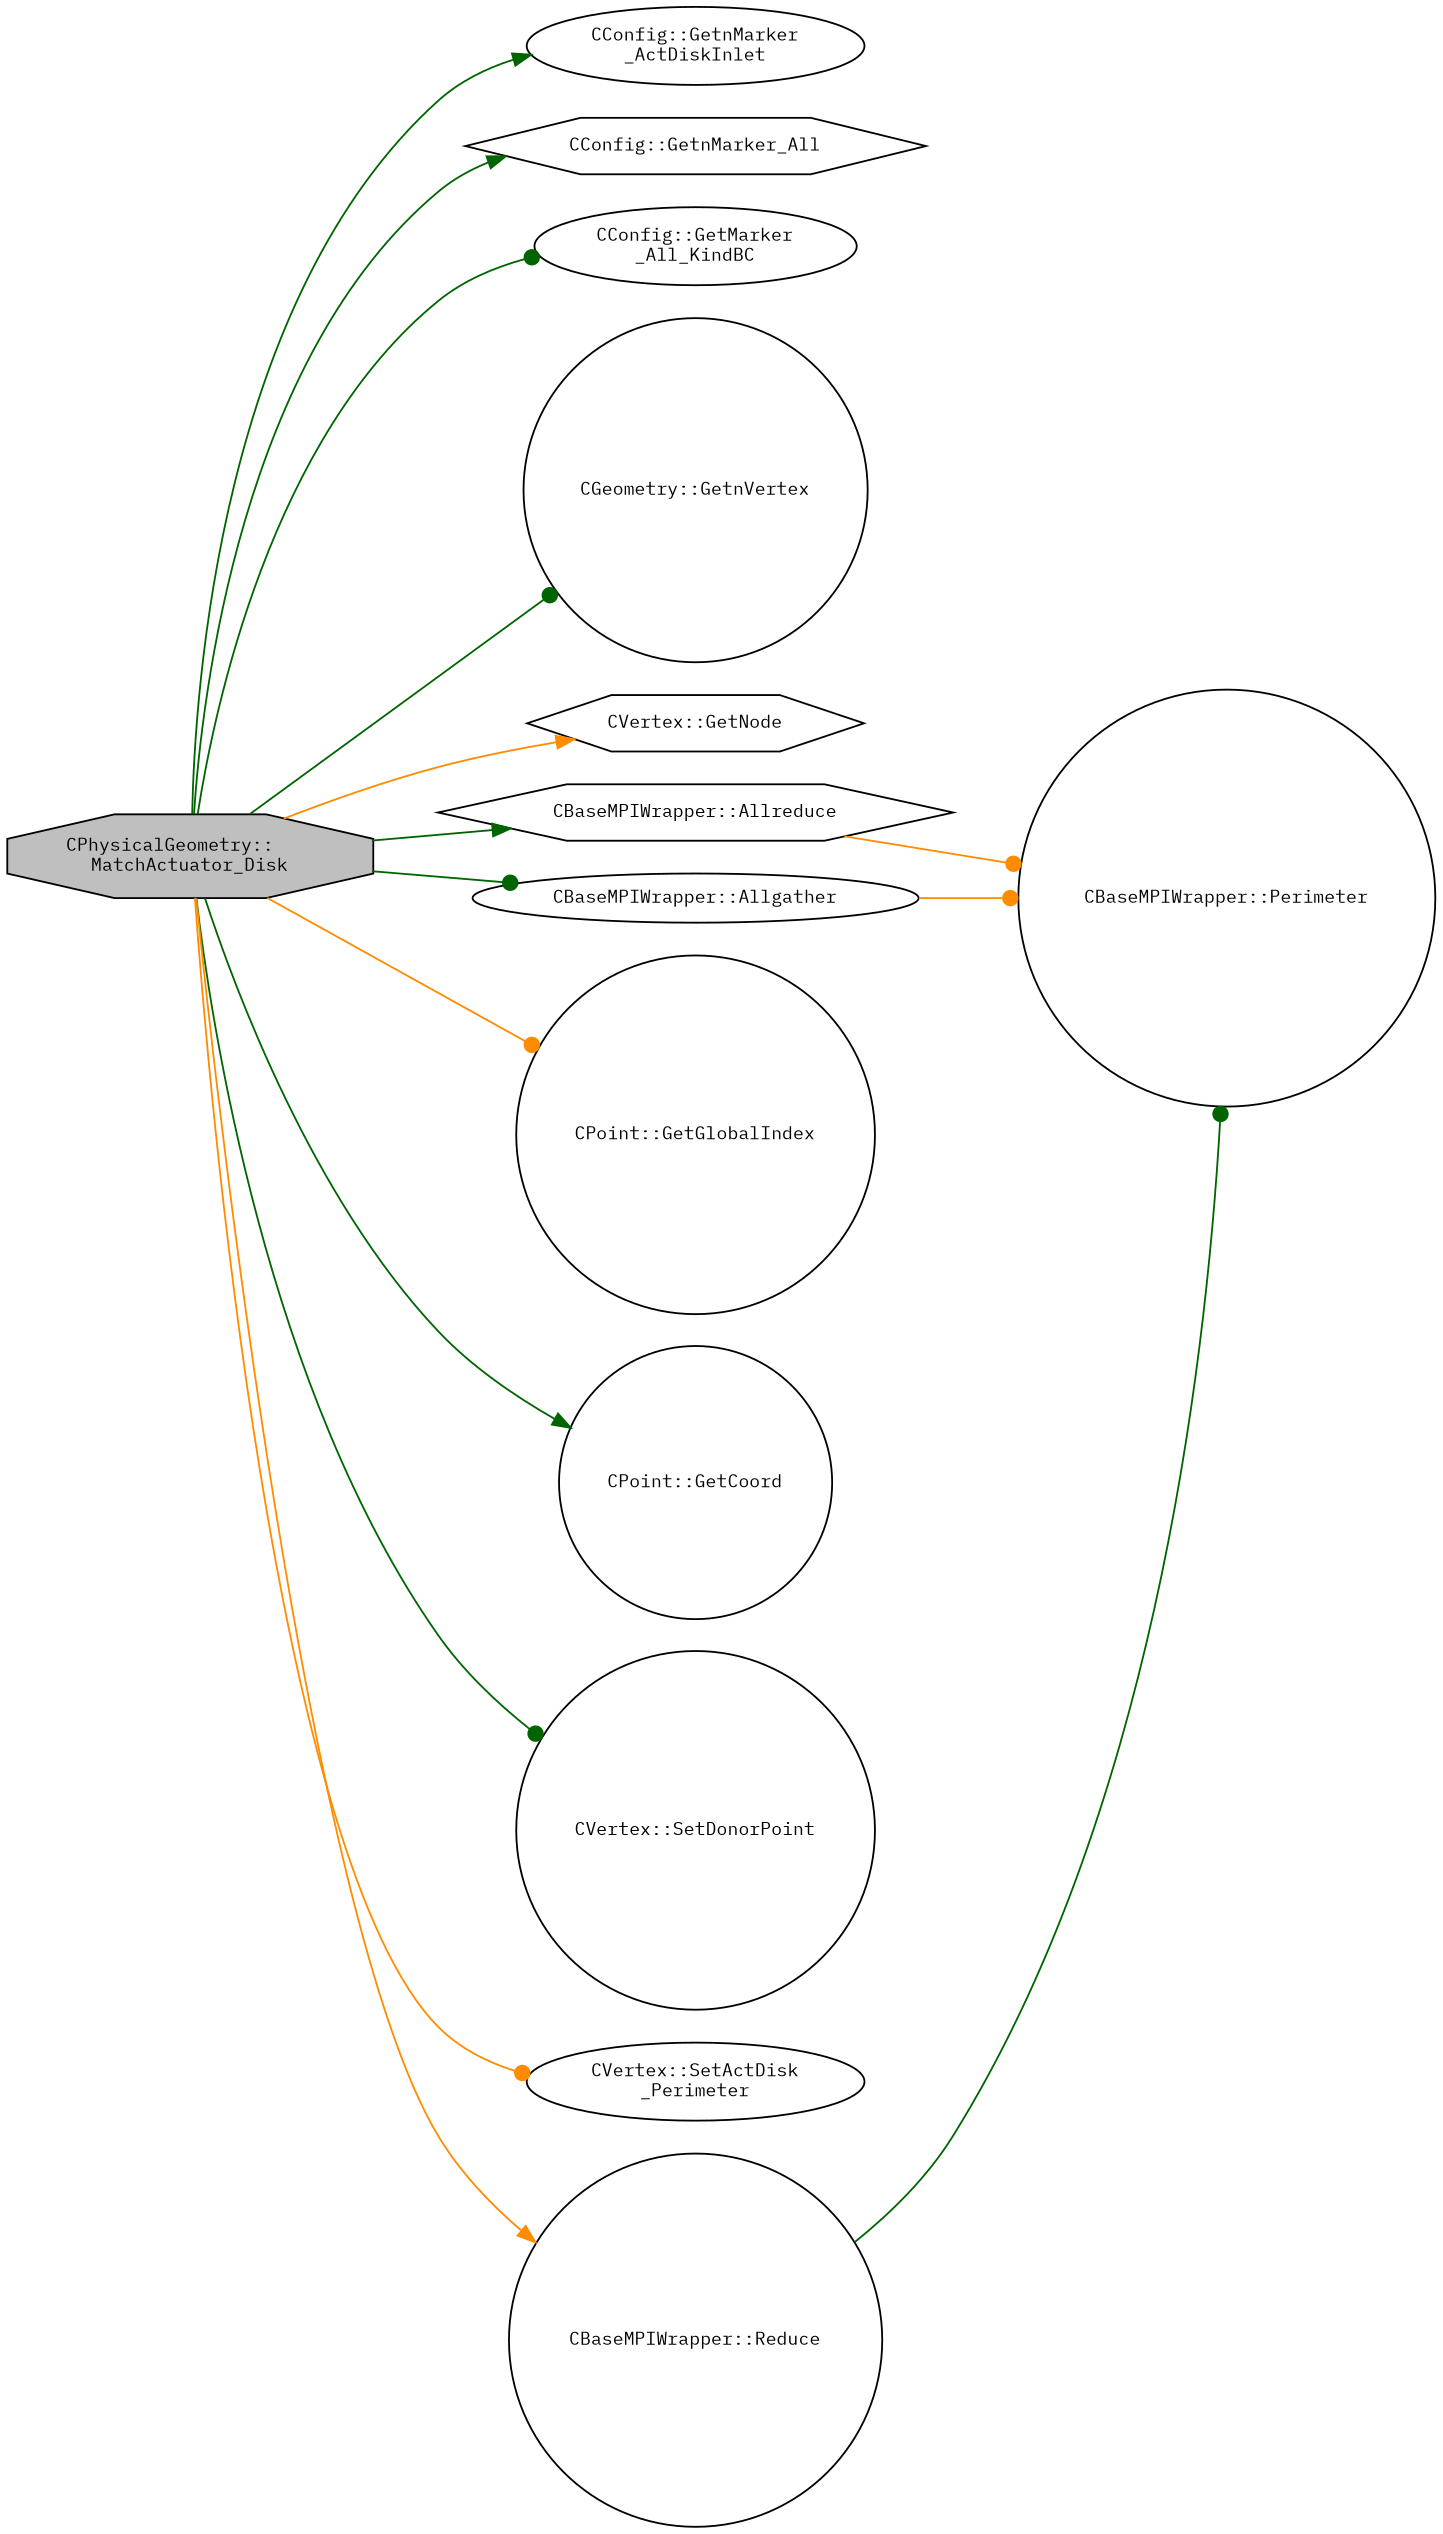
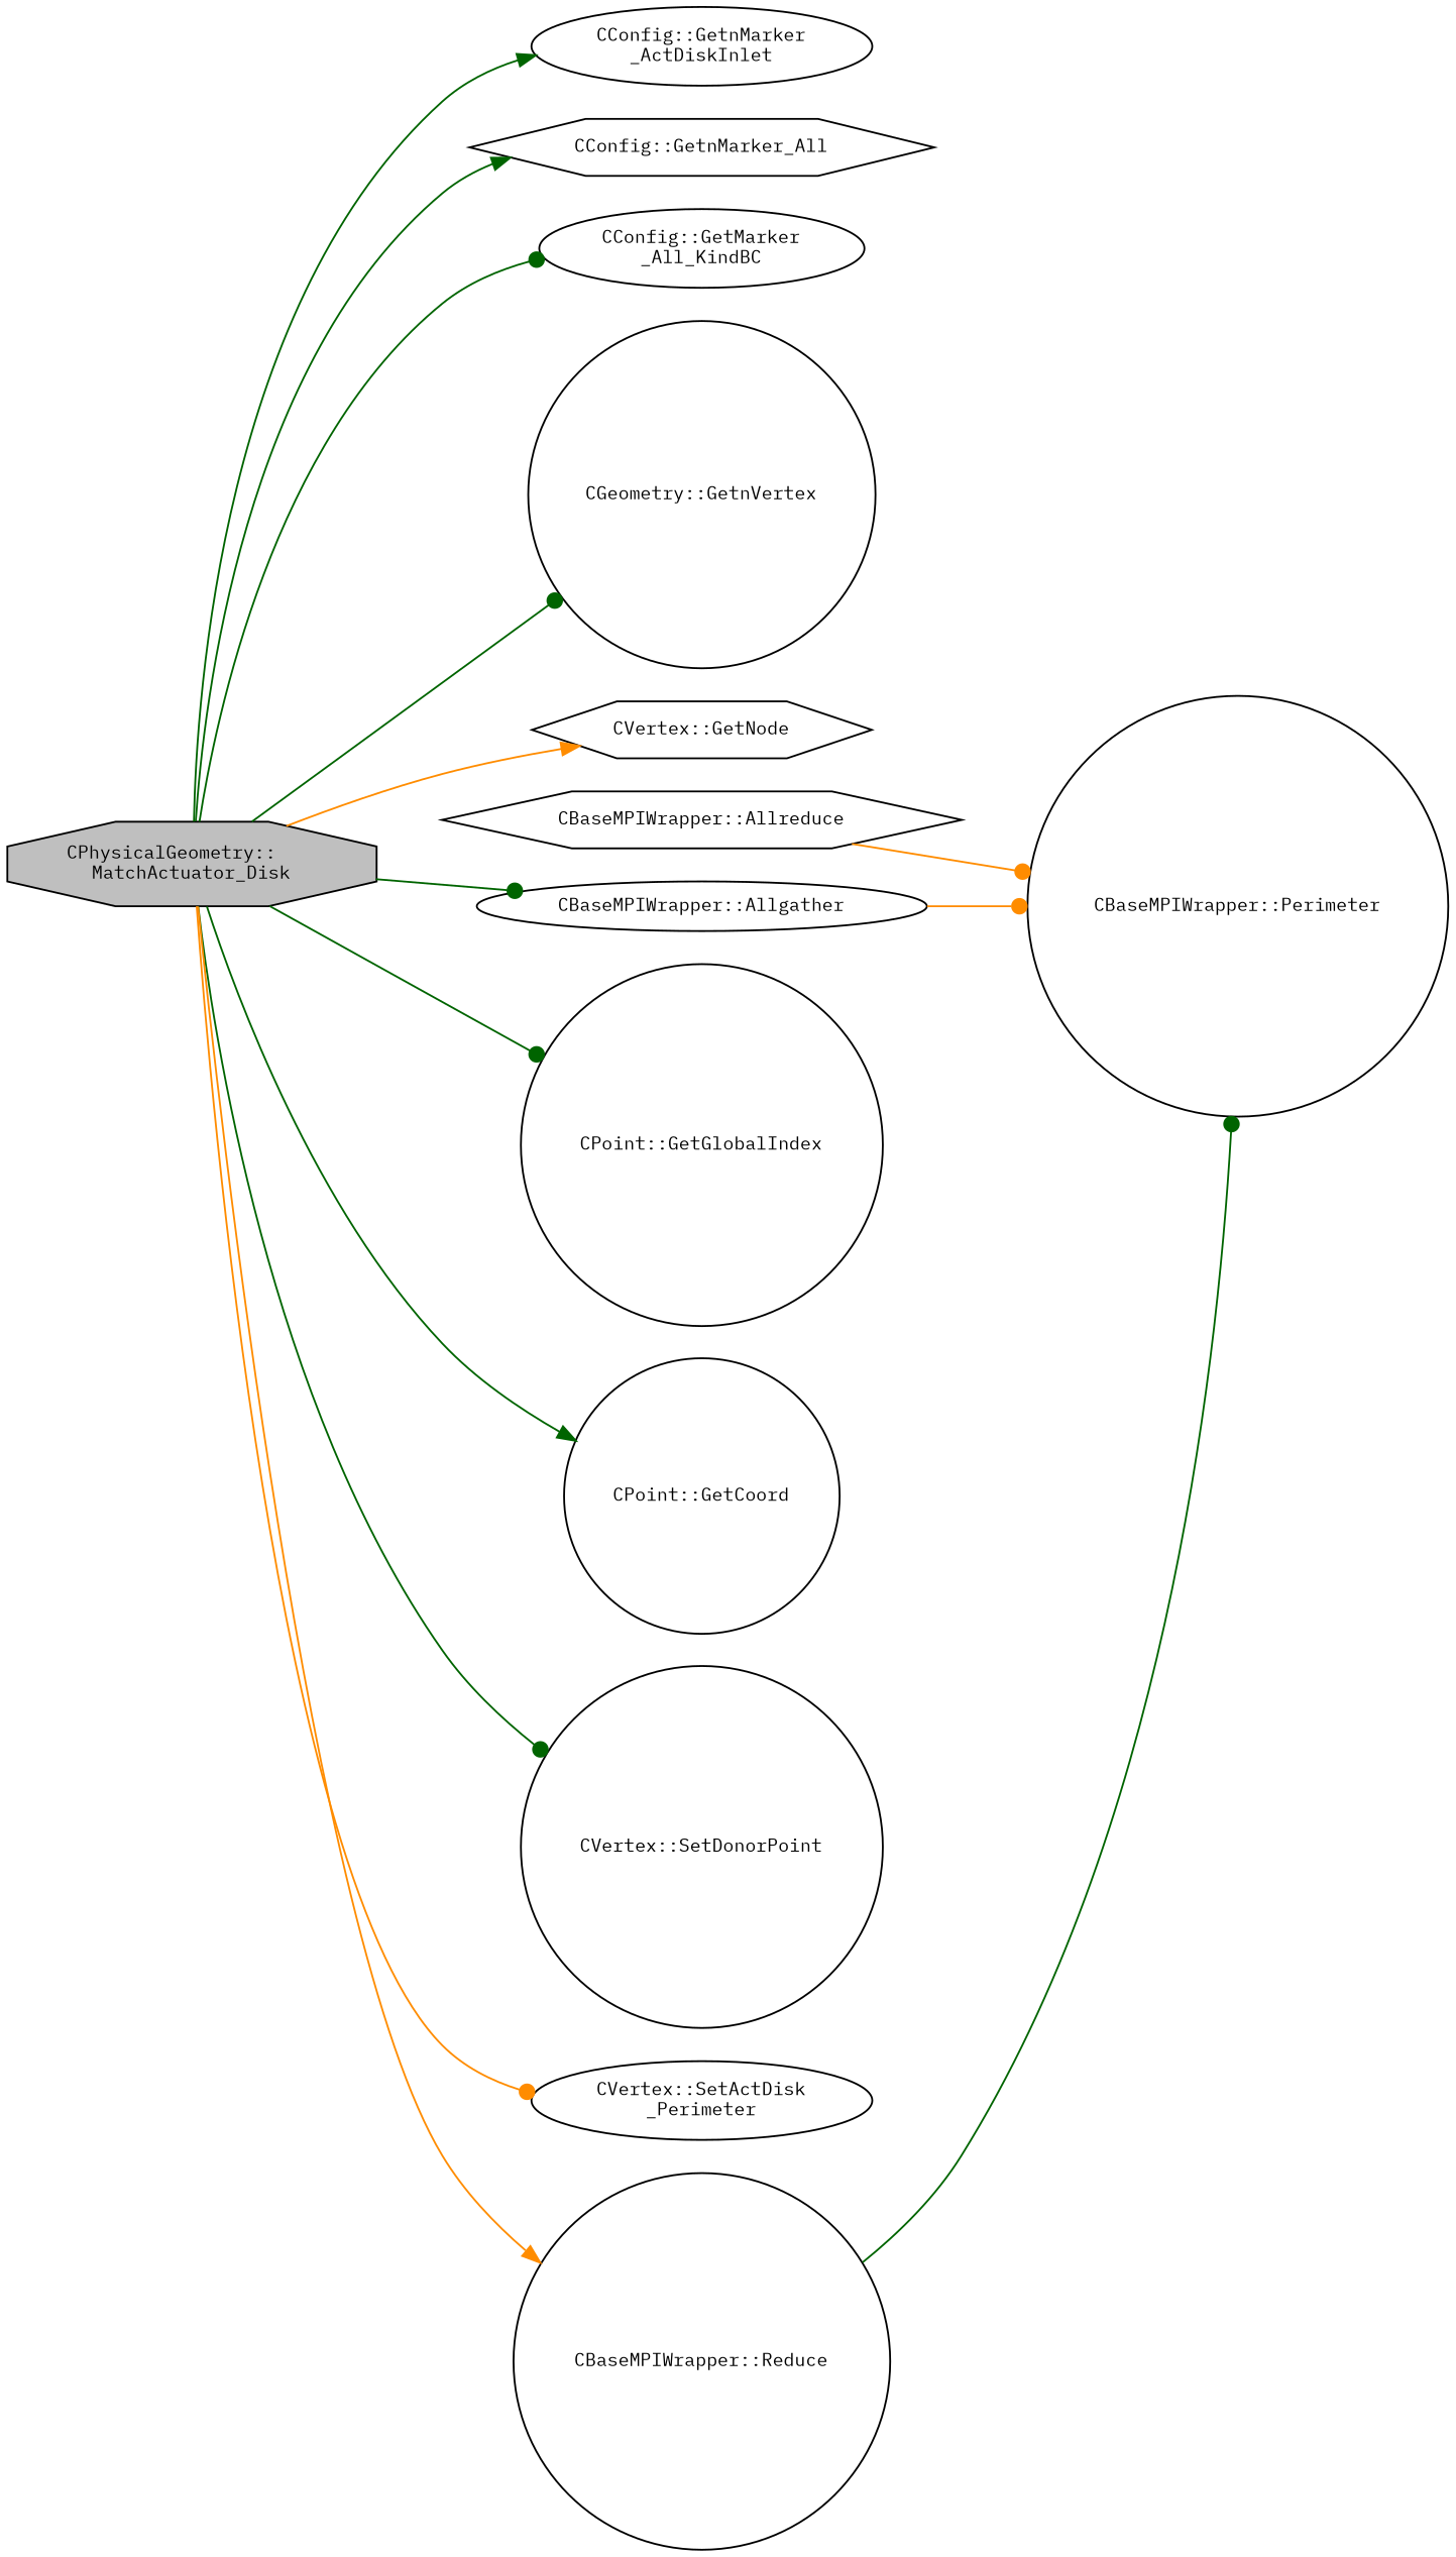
  digraph {
    fontname="IBM Plex Mono"
    rankdir=LR
    node [color=black fillcolor=white fontname="IBM Plex Mono" fontsize=10 shape=circle style=filled]
    edge [arrowhead=dot color=darkgreen fontname="IBM Plex Mono" fontsize=10 labelfontname=Helvetica labelfontsize=10 style=solid]
    n1 [fillcolor=grey75 fontcolor=black height=0.2 label="CPhysicalGeometry::\lMatchActuator_Disk" shape=octagon width=0.4]
    n2 [height=0.2 label="CConfig::GetnMarker\l_ActDiskInlet" shape=ellipse width=0.4]
    n3 [height=0.2 label="CConfig::GetnMarker_All" shape=hexagon width=0.4]
    n4 [height=0.2 label="CConfig::GetMarker\l_All_KindBC" shape=ellipse width=0.4]
    n5 [height=0.2 label="CGeometry::GetnVertex" width=0.4]
    n6 [height=0.2 label="CVertex::GetNode" shape=hexagon width=0.4]
    n7 [height=0.2 label="CBaseMPIWrapper::Allreduce" shape=hexagon width=0.4]
    n8 [height=0.2 label="CBaseMPIWrapper::Allgather" shape=ellipse width=0.4]
    n9 [height=0.2 label="CPoint::GetGlobalIndex" width=0.4]
    n10 [height=0.2 label="CPoint::GetCoord" width=0.4]
    n11 [height=0.2 label="CVertex::SetDonorPoint" width=0.4]
    n12 [height=0.2 label="CVertex::SetActDisk\l_Perimeter" shape=ellipse width=0.4]
    n13 [height=0.2 label="CBaseMPIWrapper::Reduce" width=0.4]
    n14 [height=0.2 label="CBaseMPIWrapper::Perimeter" width=0.4]
    n1 -> n2 [arrowhead=normal]
    n1 -> n3 [arrowhead=normal]
    n1 -> n4
    n1 -> n5
    n1 -> n6 [arrowhead=normal color=darkorange]
-   n1 -> n7 [arrowhead=normal]
    n1 -> n8
-   n1 -> n9 [color=darkorange]
+   n1 -> n9
    n1 -> n10 [arrowhead=normal]
    n1 -> n11
    n1 -> n12 [color=darkorange]
    n1 -> n13 [arrowhead=normal color=darkorange]
    n7 -> n14 [color=darkorange]
    n8 -> n14 [color=darkorange]
    n13 -> n14
  }
